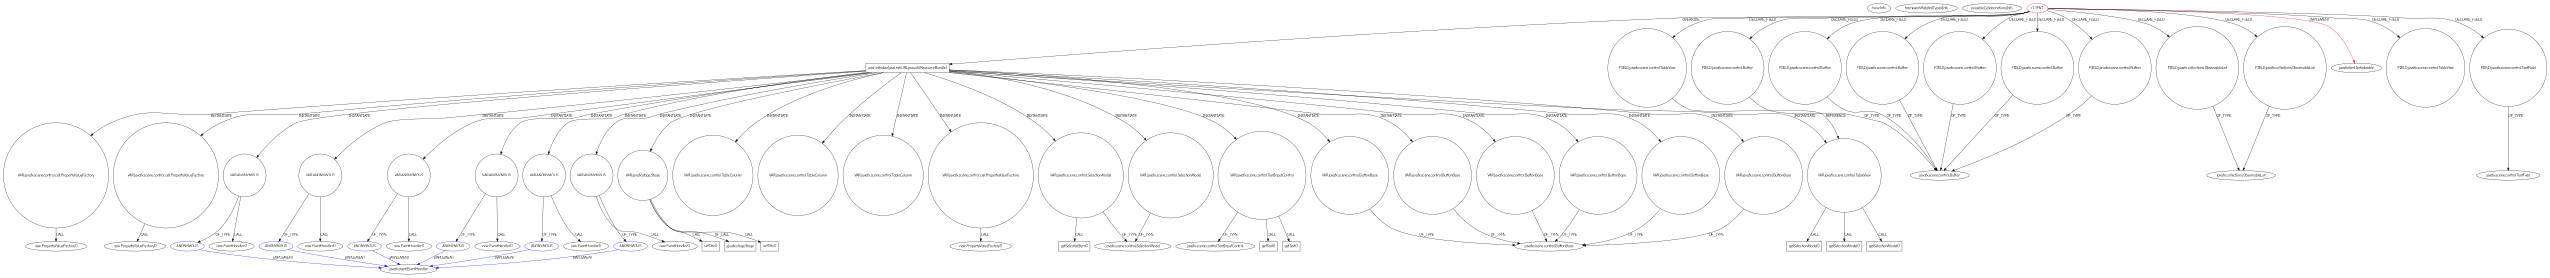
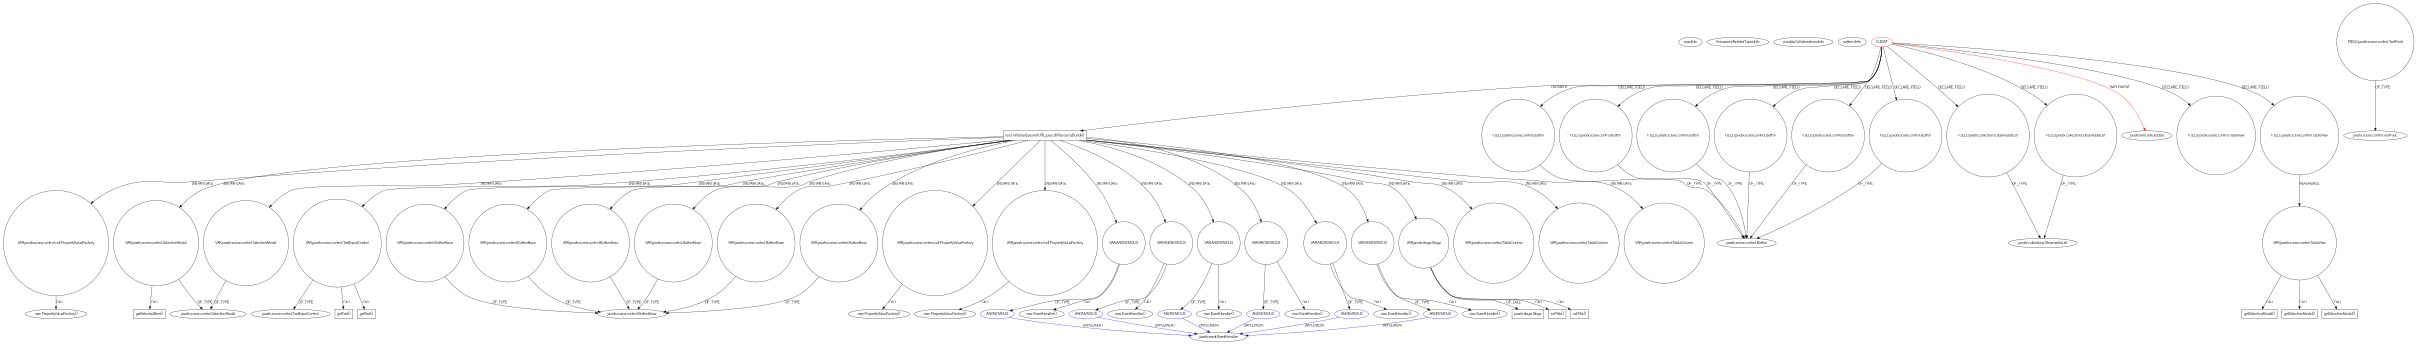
  digraph {
    fontname="Comic Neue"
    node [fontname="Comic Neue" isFrameworkType=false vertexType=VARIABLE_EXPRESION shape=circle]
    edge [fontname="Comic Neue"]
    baseInfo [category=pattern graphId=452 isAnonymous=false possibleRelation=true isFrameworkType="" vertexType="" shape=""]
    frameworkRelatedTypesInfo [0="javafx.fxml.Initializable" isFrameworkType="" vertexType="" shape=""]
    possibleCollaborationsInfo [0="452~INSTANTIATION-OVERRIDING_METHOD_DECLARATION-~javafx.fxml.Initializable ~javafx.event.EventHandler ~false~true" 1="452~INSTANTIATION-OVERRIDING_METHOD_DECLARATION-~javafx.fxml.Initializable ~javafx.event.EventHandler ~false~true" 2="452~INSTANTIATION-OVERRIDING_METHOD_DECLARATION-~javafx.fxml.Initializable ~javafx.event.EventHandler ~false~true" 3="452~INSTANTIATION-OVERRIDING_METHOD_DECLARATION-~javafx.fxml.Initializable ~javafx.event.EventHandler ~false~true" 4="452~INSTANTIATION-OVERRIDING_METHOD_DECLARATION-~javafx.fxml.Initializable ~javafx.event.EventHandler ~false~true" 5="452~INSTANTIATION-OVERRIDING_METHOD_DECLARATION-~javafx.fxml.Initializable ~javafx.event.EventHandler ~false~true" isFrameworkType="" vertexType="" shape=""]
+   patternInfo [frequency=2.0 patternRootClient=0 isFrameworkType="" vertexType="" shape=""]
    n5 [label="new PropertyValueFactory()" vertexType=CONSTRUCTOR_CALL shape=""]
    n6 [label="VAR:javafx.scene.control.cell.PropertyValueFactory"]
    n7 [label="void initialize(java.net.URL,java.util.ResourceBundle)" shape=box vertexType=OVERRIDING_METHOD_DECLARATION]
    n8 [label="VAR:javafx.scene.control.SelectionModel"]
    n9 [label="VAR:javafx.scene.control.SelectionModel"]
    n10 [label="VAR:javafx.scene.control.TextInputControl"]
    n11 [label="VAR:javafx.scene.control.ButtonBase"]
    n12 [label="VAR:javafx.scene.control.ButtonBase"]
    n13 [label="VAR:javafx.scene.control.ButtonBase"]
    n14 [label="VAR:javafx.scene.control.ButtonBase"]
    n15 [label="VAR:javafx.scene.control.ButtonBase"]
    n16 [label="VAR:javafx.scene.control.ButtonBase"]
    n17 [label="VAR:javafx.scene.control.cell.PropertyValueFactory"]
    n18 [label="VAR:javafx.scene.control.cell.PropertyValueFactory"]
    n19 [label="VAR:ANONYMOUS"]
    n20 [label="VAR:ANONYMOUS"]
    n21 [label="VAR:ANONYMOUS"]
    n22 [label="VAR:ANONYMOUS"]
    n23 [label="VAR:ANONYMOUS"]
    n24 [label="VAR:ANONYMOUS"]
    n25 [label="VAR:javafx.stage.Stage"]
    n26 [label="VAR:javafx.scene.control.TableView"]
    n27 [label="VAR:javafx.scene.control.TableColumn"]
    n28 [label="VAR:javafx.scene.control.TableColumn"]
    n29 [label="VAR:javafx.scene.control.TableColumn"]
    n30 [label="getSelectedItem()" shape=box vertexType=INSIDE_CALL]
    n31 [label="javafx.scene.control.SelectionModel" vertexType=FRAMEWORK_CLASS_TYPE shape=""]
    n32 [label="javafx.scene.control.TextInputControl" vertexType=FRAMEWORK_CLASS_TYPE shape=""]
    n33 [label="getText()" shape=box vertexType=INSIDE_CALL]
    n34 [label="getText()" shape=box vertexType=INSIDE_CALL]
    n35 [label="javafx.scene.control.ButtonBase" vertexType=FRAMEWORK_CLASS_TYPE shape=""]
    n36 [label="new PropertyValueFactory()" vertexType=CONSTRUCTOR_CALL shape=""]
    n37 [label="new PropertyValueFactory()" vertexType=CONSTRUCTOR_CALL shape=""]
    n38 [color=blue label=ANONYMOUS vertexType=REFERENCE_ANONYMOUS_DECLARATION shape=""]
    n39 [label="new EventHandler()" vertexType=CONSTRUCTOR_CALL shape=""]
    n40 [color=blue label=ANONYMOUS vertexType=REFERENCE_ANONYMOUS_DECLARATION shape=""]
    n41 [label="new EventHandler()" vertexType=CONSTRUCTOR_CALL shape=""]
    n42 [color=blue label=ANONYMOUS vertexType=REFERENCE_ANONYMOUS_DECLARATION shape=""]
    n43 [label="new EventHandler()" vertexType=CONSTRUCTOR_CALL shape=""]
    n44 [color=blue label=ANONYMOUS vertexType=REFERENCE_ANONYMOUS_DECLARATION shape=""]
    n45 [label="new EventHandler()" vertexType=CONSTRUCTOR_CALL shape=""]
    n46 [color=blue label=ANONYMOUS vertexType=REFERENCE_ANONYMOUS_DECLARATION shape=""]
    n47 [label="new EventHandler()" vertexType=CONSTRUCTOR_CALL shape=""]
    n48 [color=blue label=ANONYMOUS vertexType=REFERENCE_ANONYMOUS_DECLARATION shape=""]
    n49 [label="new EventHandler()" vertexType=CONSTRUCTOR_CALL shape=""]
    n50 [label="javafx.stage.Stage" shape=box vertexType=FRAMEWORK_CLASS_TYPE]
    n51 [label="setTitle()" shape=box vertexType=INSIDE_CALL]
    n52 [label="setTitle()" shape=box vertexType=INSIDE_CALL]
    n53 [label="getSelectionModel()" shape=box vertexType=INSIDE_CALL]
    n54 [label="getSelectionModel()" shape=box vertexType=INSIDE_CALL]
    n55 [label="getSelectionModel()" shape=box vertexType=INSIDE_CALL]
    n56 [color=red label=CLIENT vertexType=ROOT_CLIENT_CLASS_DECLARATION shape=""]
    n57 [label="FIELD:javafx.scene.control.Button" vertexType=FIELD_DECLARATION]
    n58 [label="FIELD:javafx.scene.control.Button" vertexType=FIELD_DECLARATION]
    n59 [label="FIELD:javafx.scene.control.Button" vertexType=FIELD_DECLARATION]
    n60 [label="FIELD:javafx.scene.control.Button" vertexType=FIELD_DECLARATION]
    n61 [label="FIELD:javafx.scene.control.Button" vertexType=FIELD_DECLARATION]
    n62 [label="FIELD:javafx.scene.control.Button" vertexType=FIELD_DECLARATION]
    n63 [label="FIELD:javafx.collections.ObservableList" vertexType=FIELD_DECLARATION]
    n64 [label="FIELD:javafx.collections.ObservableList" vertexType=FIELD_DECLARATION]
    n65 [label="FIELD:javafx.scene.control.TextField" vertexType=FIELD_DECLARATION]
    n66 [label="javafx.fxml.Initializable" vertexType=FRAMEWORK_INTERFACE_TYPE shape=""]
    n67 [label="FIELD:javafx.scene.control.TableView" vertexType=FIELD_DECLARATION]
    n68 [label="FIELD:javafx.scene.control.TableView" vertexType=FIELD_DECLARATION]
    n69 [label="javafx.scene.control.Button" vertexType=FRAMEWORK_CLASS_TYPE shape=""]
    n70 [label="javafx.collections.ObservableList" vertexType=FRAMEWORK_INTERFACE_TYPE shape=""]
    n71 [label="javafx.scene.control.TextField" vertexType=FRAMEWORK_CLASS_TYPE shape=""]
    n72 [label="javafx.event.EventHandler" vertexType=FRAMEWORK_INTERFACE_TYPE shape=""]
    n6 -> n5 [label=CALL]
    n7 -> n6 [label=INSTANTIATE]
    n7 -> n8 [label=INSTANTIATE]
    n7 -> n9 [label=INSTANTIATE]
    n7 -> n10 [label=INSTANTIATE]
    n7 -> n11 [label=INSTANTIATE]
    n7 -> n12 [label=INSTANTIATE]
    n7 -> n13 [label=INSTANTIATE]
    n7 -> n14 [label=INSTANTIATE]
    n7 -> n15 [label=INSTANTIATE]
    n7 -> n16 [label=INSTANTIATE]
    n7 -> n17 [label=INSTANTIATE]
    n7 -> n18 [label=INSTANTIATE]
    n7 -> n19 [label=INSTANTIATE]
    n7 -> n20 [label=INSTANTIATE]
    n7 -> n21 [label=INSTANTIATE]
    n7 -> n22 [label=INSTANTIATE]
    n7 -> n23 [label=INSTANTIATE]
    n7 -> n24 [label=INSTANTIATE]
    n7 -> n25 [label=INSTANTIATE]
-   n7 -> n26 [label=INSTANTIATE]
    n7 -> n27 [label=INSTANTIATE]
    n7 -> n28 [label=INSTANTIATE]
    n7 -> n29 [label=INSTANTIATE]
    n8 -> n30 [label=CALL]
    n8 -> n31 [label=OF_TYPE]
    n9 -> n31 [label=OF_TYPE]
    n10 -> n32 [label=OF_TYPE]
    n10 -> n33 [label=CALL]
    n10 -> n34 [label=CALL]
    n11 -> n35 [label=OF_TYPE]
    n12 -> n35 [label=OF_TYPE]
    n13 -> n35 [label=OF_TYPE]
    n14 -> n35 [label=OF_TYPE]
    n15 -> n35 [label=OF_TYPE]
    n16 -> n35 [label=OF_TYPE]
    n17 -> n36 [label=CALL]
    n18 -> n37 [label=CALL]
    n19 -> n38 [label=OF_TYPE]
    n19 -> n39 [label=CALL]
    n20 -> n40 [label=OF_TYPE]
    n20 -> n41 [label=CALL]
    n21 -> n42 [label=OF_TYPE]
    n21 -> n43 [label=CALL]
    n22 -> n44 [label=OF_TYPE]
    n22 -> n45 [label=CALL]
    n23 -> n46 [label=OF_TYPE]
    n23 -> n47 [label=CALL]
    n24 -> n48 [label=OF_TYPE]
    n24 -> n49 [label=CALL]
    n25 -> n50 [label=OF_CALL]
    n25 -> n51 [label=CALL]
    n25 -> n52 [label=CALL]
    n26 -> n53 [label=CALL]
    n26 -> n54 [label=CALL]
    n26 -> n55 [label=CALL]
    n38 -> n72 [color=blue label=IMPLEMENT]
    n40 -> n72 [color=blue label=IMPLEMENT]
    n42 -> n72 [color=blue label=IMPLEMENT]
    n44 -> n72 [color=blue label=IMPLEMENT]
    n46 -> n72 [color=blue label=IMPLEMENT]
    n48 -> n72 [color=blue label=IMPLEMENT]
    n56 -> n7 [label=OVERRIDE]
    n56 -> n57 [label=DECLARE_FIELD]
    n56 -> n58 [label=DECLARE_FIELD]
    n56 -> n59 [label=DECLARE_FIELD]
    n56 -> n60 [label=DECLARE_FIELD]
    n56 -> n61 [label=DECLARE_FIELD]
    n56 -> n62 [label=DECLARE_FIELD]
    n56 -> n63 [label=DECLARE_FIELD]
    n56 -> n64 [label=DECLARE_FIELD]
-   n56 -> n65 [label=DECLARE_FIELD]
    n56 -> n66 [color=red label=IMPLEMENT]
    n56 -> n67 [label=DECLARE_FIELD]
    n56 -> n68 [label=DECLARE_FIELD]
    n57 -> n69 [label=OF_TYPE]
    n58 -> n69 [label=OF_TYPE]
    n59 -> n69 [label=OF_TYPE]
    n60 -> n69 [label=OF_TYPE]
    n61 -> n69 [label=OF_TYPE]
    n62 -> n69 [label=OF_TYPE]
    n63 -> n70 [label=OF_TYPE]
    n64 -> n70 [label=OF_TYPE]
    n65 -> n71 [label=OF_TYPE]
    n68 -> n26 [label=REFERENCE]
  }
